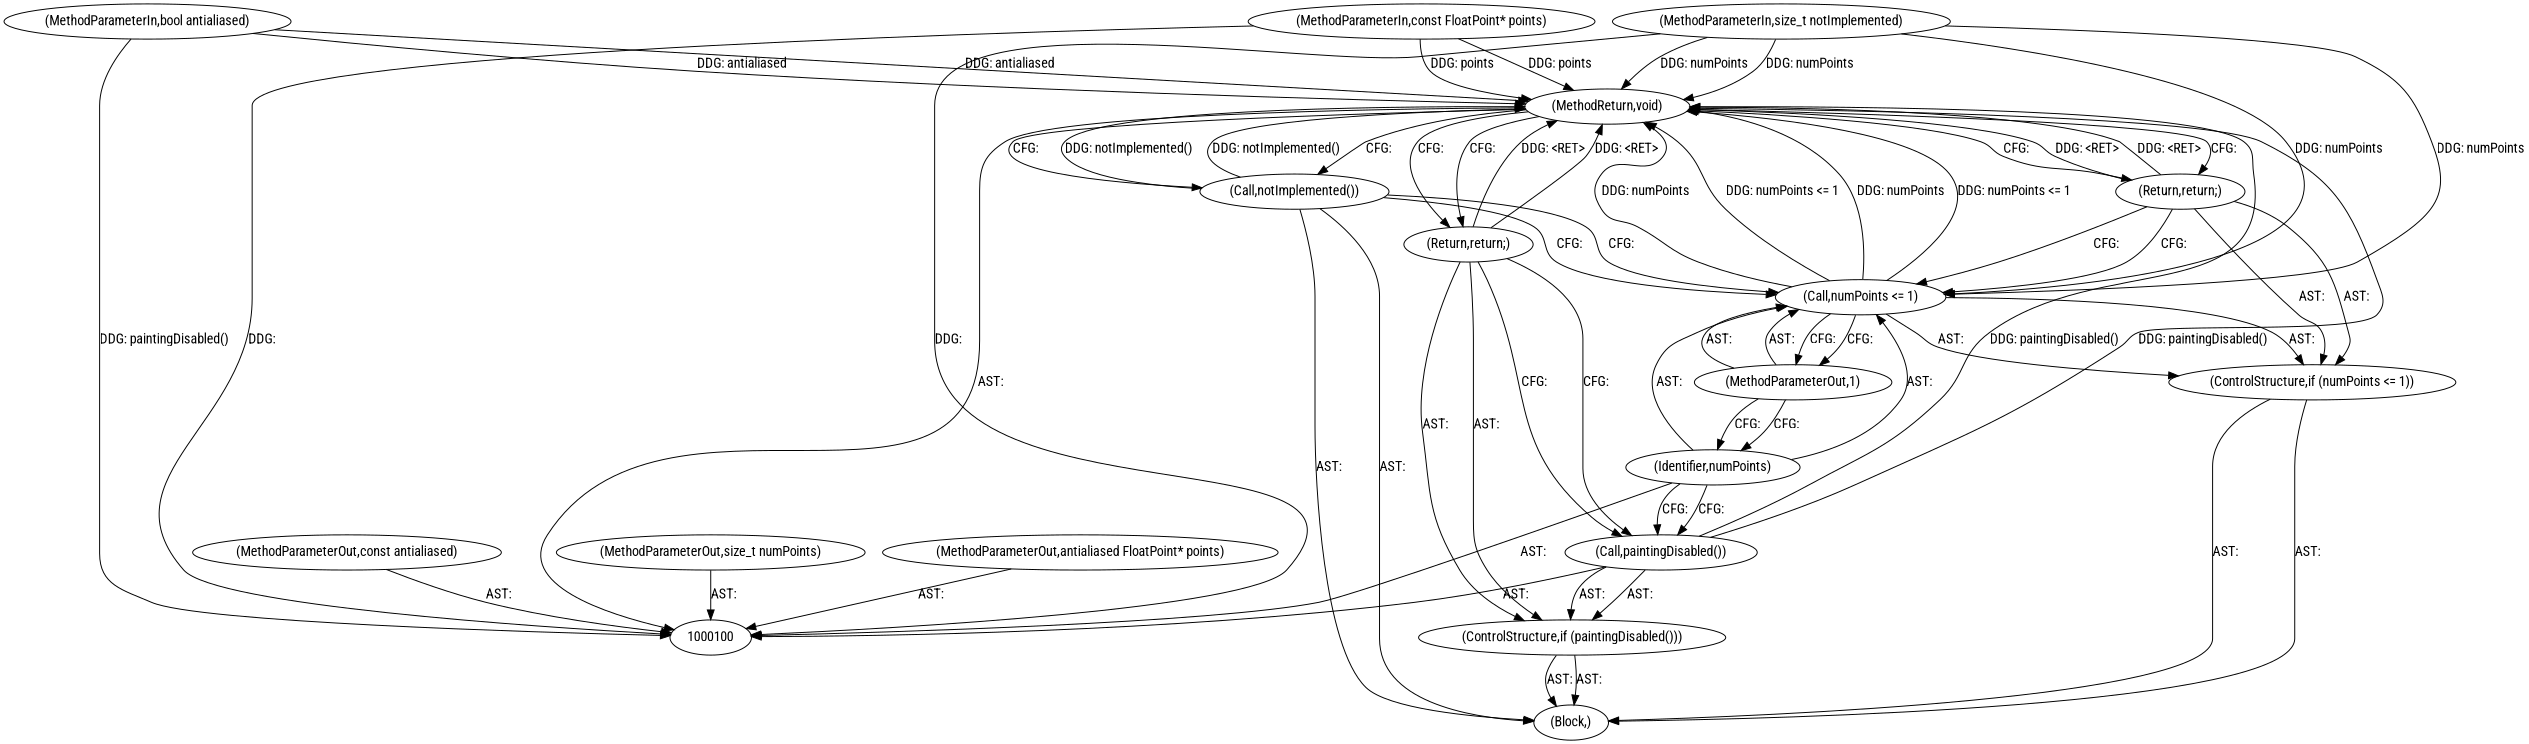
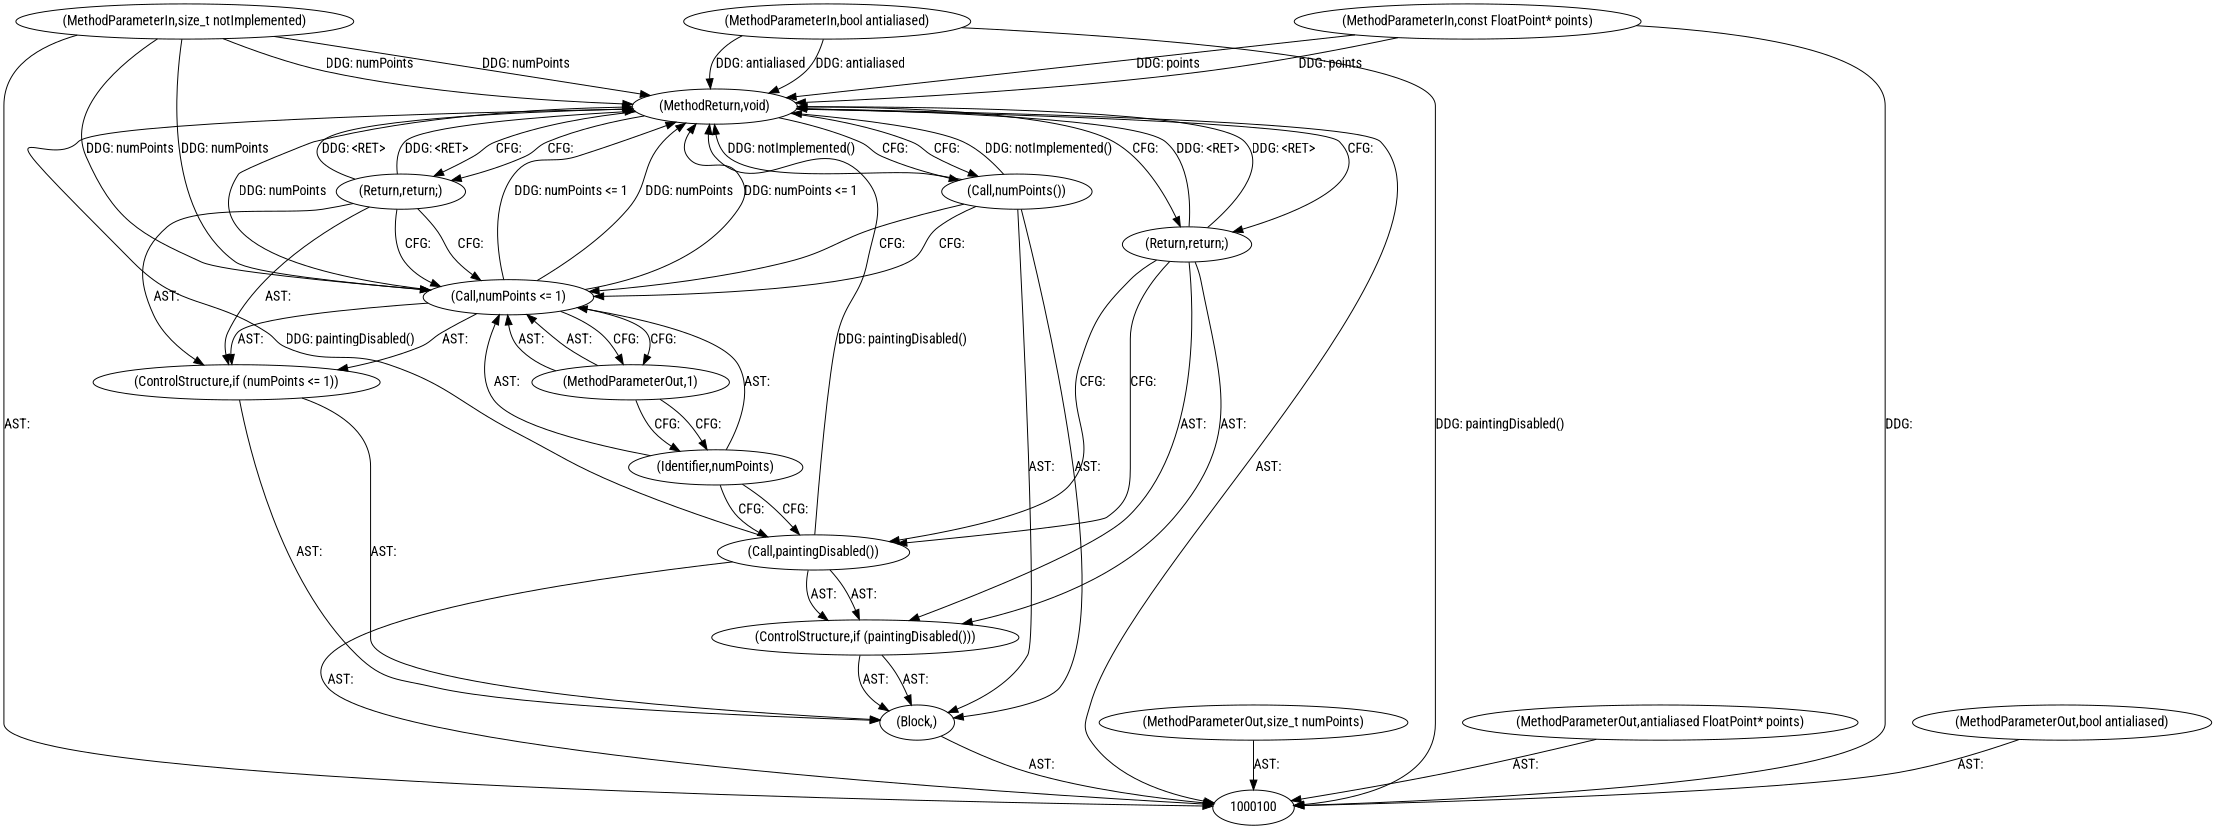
  digraph {
    fontname="Roboto Condensed"
    node [fontname="Roboto Condensed"]
    edge [fontname="Roboto Condensed"]
    n1 [label="(MethodReturn,void)"]
    n2 [label="(Return,return;)"]
    n3 [label="(Return,return;)"]
-   n4 [label="(Call,notImplemented())"]
+   n4 [label="(Call,numPoints())"]
    1000100
    n6 [label="(ControlStructure,if (paintingDisabled()))"]
    n7 [label="(Call,paintingDisabled())"]
    n8 [label="(Call,numPoints <= 1)"]
    n9 [label="(ControlStructure,if (numPoints <= 1))"]
    n10 [label="(Block,)"]
    n11 [label="(MethodParameterIn,size_t notImplemented)"]
    n12 [label="(MethodParameterOut,1)"]
    n13 [label="(MethodParameterOut,size_t numPoints)"]
    n14 [label="(MethodParameterIn,const FloatPoint* points)"]
    n15 [label="(MethodParameterOut,antialiased FloatPoint* points)"]
    n16 [label="(MethodParameterIn,bool antialiased)"]
-   n17 [label="(MethodParameterOut,const antialiased)"]
+   n17 [label="(MethodParameterOut,bool antialiased)"]
    n18 [label="(Identifier,numPoints)"]
    n1 -> n2 [label="CFG: "]
    n1 -> n2 [label="CFG: "]
    n1 -> n3 [label="CFG: "]
    n1 -> n3 [label="CFG: "]
    n1 -> n4 [label="CFG: "]
    n1 -> n4 [label="CFG: "]
    n1 -> 1000100 [label="AST: "]
    n2 -> n1 [label="DDG: <RET>"]
    n2 -> n1 [label="DDG: <RET>"]
    n2 -> n6 [label="AST: "]
    n2 -> n6 [label="AST: "]
    n2 -> n7 [label="CFG: "]
    n2 -> n7 [label="CFG: "]
    n3 -> n1 [label="DDG: <RET>"]
    n3 -> n1 [label="DDG: <RET>"]
    n3 -> n8 [label="CFG: "]
    n3 -> n8 [label="CFG: "]
    n3 -> n9 [label="AST: "]
    n3 -> n9 [label="AST: "]
    n4 -> n1 [label="DDG: notImplemented()"]
    n4 -> n1 [label="DDG: notImplemented()"]
    n4 -> n8 [label="CFG: "]
    n4 -> n8 [label="CFG: "]
    n4 -> n10 [label="AST: "]
    n4 -> n10 [label="AST: "]
    n6 -> n10 [label="AST: "]
    n6 -> n10 [label="AST: "]
    n7 -> n1 [label="DDG: paintingDisabled()"]
    n7 -> n1 [label="DDG: paintingDisabled()"]
    n7 -> 1000100 [label="AST: "]
    n7 -> n6 [label="AST: "]
    n7 -> n6 [label="AST: "]
    n8 -> n1 [label="DDG: numPoints"]
    n8 -> n1 [label="DDG: numPoints <= 1"]
    n8 -> n1 [label="DDG: numPoints"]
    n8 -> n1 [label="DDG: numPoints <= 1"]
    n8 -> n9 [label="AST: "]
    n8 -> n9 [label="AST: "]
    n8 -> n12 [label="CFG: "]
    n8 -> n12 [label="CFG: "]
    n9 -> n10 [label="AST: "]
    n9 -> n10 [label="AST: "]
-   n18 -> 1000100 [label="AST: "]
+   n10 -> 1000100 [label="AST: "]
    n11 -> n1 [label="DDG: numPoints"]
    n11 -> n1 [label="DDG: numPoints"]
-   n11 -> 1000100 [label="DDG: "]
+   n11 -> 1000100 [label="AST: "]
    n11 -> n8 [label="DDG: numPoints"]
    n11 -> n8 [label="DDG: numPoints"]
    n12 -> n8 [label="AST: "]
    n12 -> n8 [label="AST: "]
    n12 -> n18 [label="CFG: "]
    n12 -> n18 [label="CFG: "]
    n13 -> 1000100 [label="AST: "]
    n14 -> n1 [label="DDG: points"]
    n14 -> n1 [label="DDG: points"]
    n14 -> 1000100 [label="DDG: "]
    n15 -> 1000100 [label="AST: "]
    n16 -> n1 [label="DDG: antialiased"]
    n16 -> n1 [label="DDG: antialiased"]
    n16 -> 1000100 [label="DDG: paintingDisabled()"]
    n17 -> 1000100 [label="AST: "]
    n18 -> n7 [label="CFG: "]
    n18 -> n7 [label="CFG: "]
    n18 -> n8 [label="AST: "]
    n18 -> n8 [label="AST: "]
  }
